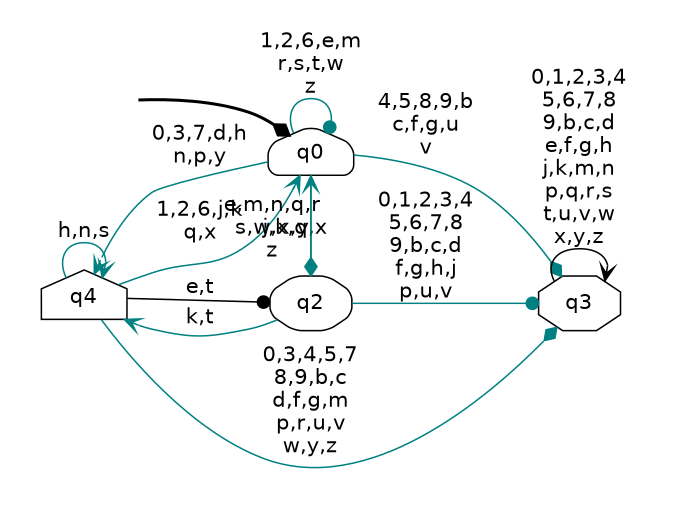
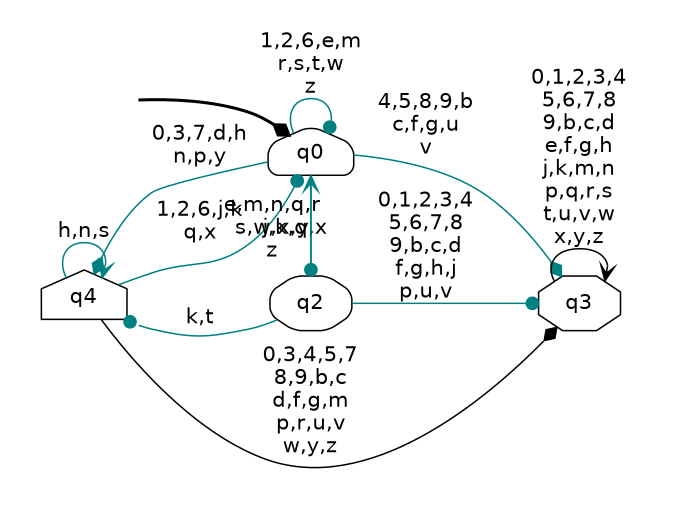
  digraph {
    fontname="DejaVu Sans"
    rankdir=LR
    node [fontname="DejaVu Sans" shape=house style="rounded,filled" color=black fillcolor=white]
    edge [arrowhead=dot color=teal fontname="DejaVu Sans"]
    __start0 [height=0 shape=none style=invis width=0 color="" fillcolor=""]
    n2 [label=q0]
    n3 [label=q4 style=filled]
    n4 [label=q2 shape=octagon]
    n5 [label=q3 shape=octagon style=filled]
    subgraph cluster_1 {
      nodesep=0.15
      ranksep=0.15
      style=invis
      __start0
      n2
    }
    __start0 -> n2 [arrowhead=diamond color=black penwidth=2]
    n2 -> n2 [label="1,2,6,e,m\nr,s,t,w\nz"]
-   n2 -> n3 [arrowhead=vee label="0,3,7,d,h\nn,p,y"]
-   n2 -> n4 [arrowhead=diamond label="j,k,q,x"]
+   n2 -> n3 [arrowhead=diamond label="0,3,7,d,h\nn,p,y"]
+   n2 -> n4 [label="j,k,q,x"]
    n2 -> n5 [arrowhead=diamond label="4,5,8,9,b\nc,f,g,u\nv"]
-   n3 -> n2 [arrowhead=vee label="1,2,6,j,k\nq,x"]
+   n3 -> n2 [label="1,2,6,j,k\nq,x"]
    n3 -> n3 [arrowhead=vee label="h,n,s"]
-   n3 -> n4 [color=black label="e,t"]
-   n3 -> n5 [arrowhead=diamond label="0,3,4,5,7\n8,9,b,c\nd,f,g,m\np,r,u,v\nw,y,z"]
+   n3 -> n5 [arrowhead=diamond color=black label="0,3,4,5,7\n8,9,b,c\nd,f,g,m\np,r,u,v\nw,y,z"]
    n4 -> n2 [arrowhead=vee label="e,m,n,q,r\ns,w,x,y\nz"]
-   n4 -> n3 [arrowhead=vee label="k,t"]
+   n4 -> n3 [label="k,t"]
    n4 -> n5 [label="0,1,2,3,4\n5,6,7,8\n9,b,c,d\nf,g,h,j\np,u,v"]
    n5 -> n5 [arrowhead=vee color=black label="0,1,2,3,4\n5,6,7,8\n9,b,c,d\ne,f,g,h\nj,k,m,n\np,q,r,s\nt,u,v,w\nx,y,z"]
  }
